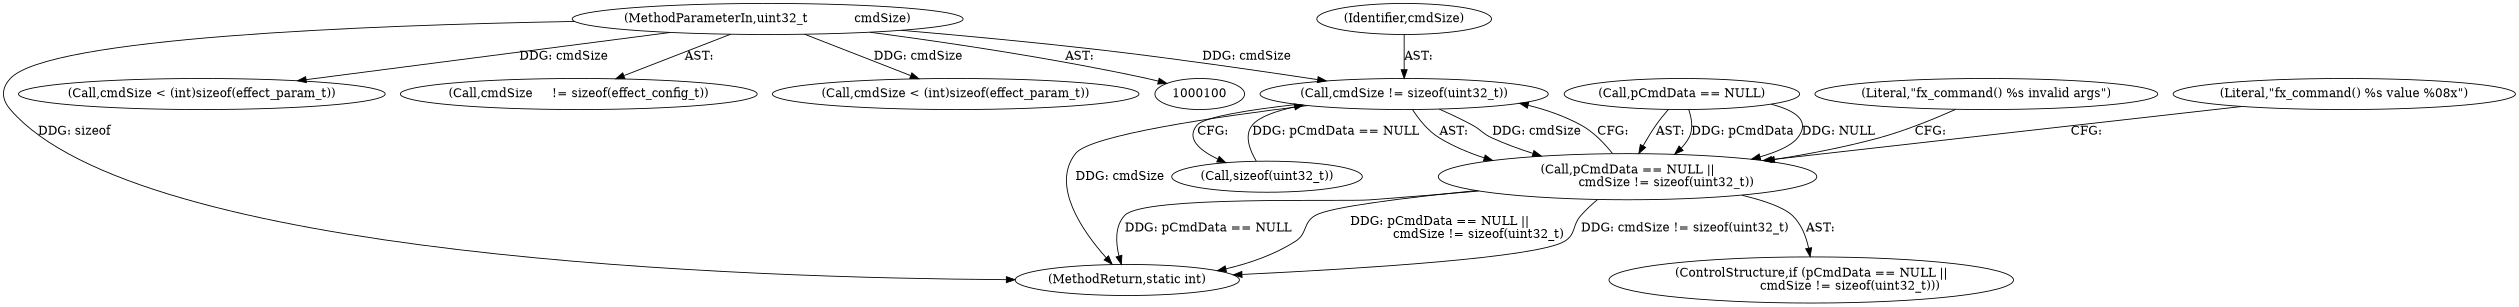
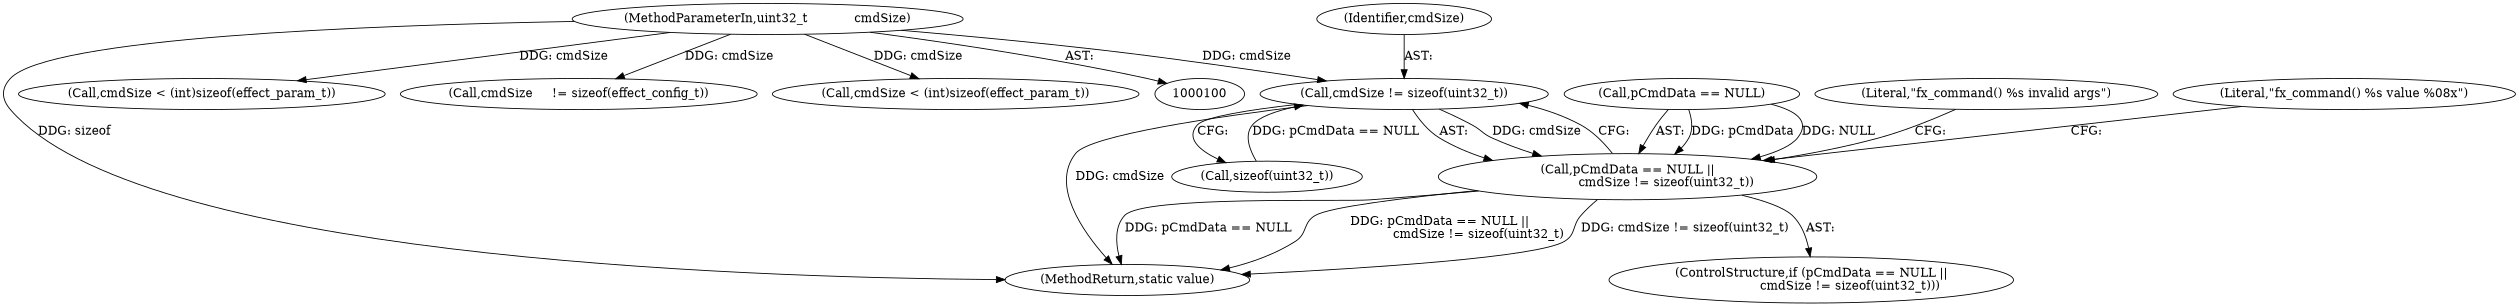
  digraph {
    n1 [label="(Call,cmdSize != sizeof(uint32_t))"]
    n2 [label="(Call,pCmdData == NULL ||\n                    cmdSize != sizeof(uint32_t))"]
-   n3 [label="(MethodReturn,static int)"]
+   n3 [label="(MethodReturn,static value)"]
    n4 [label="(Call,sizeof(uint32_t))"]
    n5 [label="(ControlStructure,if (pCmdData == NULL ||\n                    cmdSize != sizeof(uint32_t)))"]
    n6 [label="(MethodParameterIn,uint32_t            cmdSize)"]
    n7 [label="(Call,cmdSize < (int)sizeof(effect_param_t))"]
    n8 [label="(Call,cmdSize     != sizeof(effect_config_t))"]
    n9 [label="(Call,cmdSize < (int)sizeof(effect_param_t))"]
    1000100
    n11 [label="(Call,pCmdData == NULL)"]
    n12 [label="(Literal,\"fx_command() %s invalid args\")"]
    n13 [label="(Literal,\"fx_command() %s value %08x\")"]
    n14 [label="(Identifier,cmdSize)"]
    n1 -> n2 [label="AST: "]
    n1 -> n2 [label="DDG: cmdSize"]
    n1 -> n3 [label="DDG: cmdSize"]
    n1 -> n4 [label="CFG: "]
    n2 -> n1 [label="CFG: "]
    n2 -> n3 [label="DDG: pCmdData == NULL ||\n                    cmdSize != sizeof(uint32_t)"]
    n2 -> n3 [label="DDG: cmdSize != sizeof(uint32_t)"]
    n2 -> n3 [label="DDG: pCmdData == NULL"]
    n2 -> n5 [label="AST: "]
    n4 -> n1 [label="DDG: pCmdData == NULL"]
    n6 -> n1 [label="DDG: cmdSize"]
    n6 -> n3 [label="DDG: sizeof"]
    n6 -> n7 [label="DDG: cmdSize"]
-   n6 -> n8 [label="AST: "]
+   n6 -> n8 [label="DDG: cmdSize"]
    n6 -> n9 [label="DDG: cmdSize"]
    n6 -> 1000100 [label="AST: "]
    n11 -> n2 [label="AST: "]
    n11 -> n2 [label="DDG: pCmdData"]
    n11 -> n2 [label="DDG: NULL"]
    n12 -> n2 [label="CFG: "]
    n13 -> n2 [label="CFG: "]
    n14 -> n1 [label="AST: "]
  }
